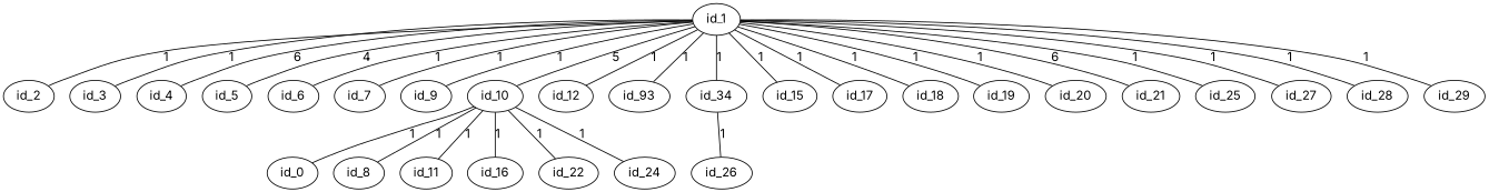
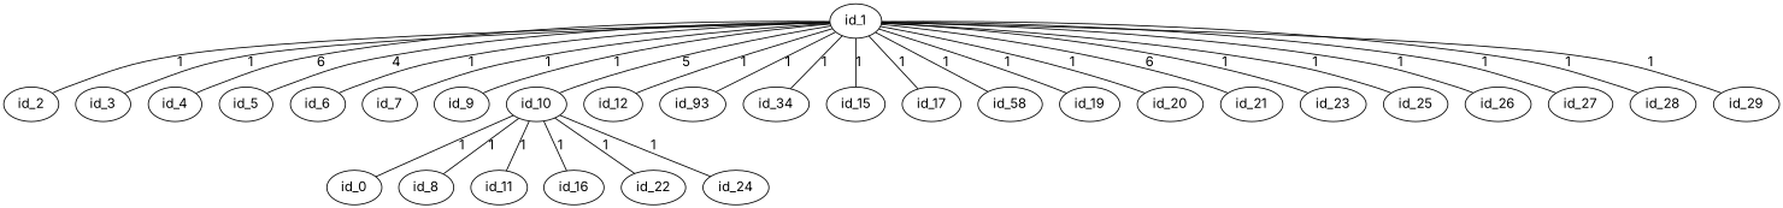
  graph {
    fontname=Inter
    node [fontname=Inter]
    edge [fontname=Inter]
    id_1
    id_2
    id_3
    id_4
    id_5
    id_6
    id_7
    id_9
    id_10
    id_12
    n11 [label=id_93]
    n12 [label=id_34]
    id_15
    id_17
-   id_18
+   id_18 [label=id_58]
    id_19
    id_20
    id_21
+   id_23
    id_25
    id_26
    id_27
    id_28
    id_29
    id_0
    id_8
    id_11
    id_16
    id_22
    id_24
    id_1 -- id_2 [label=1]
    id_1 -- id_3 [label=1]
    id_1 -- id_4 [label=6]
    id_1 -- id_5 [label=4]
    id_1 -- id_6 [label=1]
    id_1 -- id_7 [label=1]
    id_1 -- id_9 [label=1]
    id_1 -- id_10 [label=5]
    id_1 -- id_12 [label=1]
    id_1 -- n11 [label=1]
    id_1 -- n12 [label=1]
    id_1 -- id_15 [label=1]
    id_1 -- id_17 [label=1]
    id_1 -- id_18 [label=1]
    id_1 -- id_19 [label=1]
    id_1 -- id_20 [label=1]
    id_1 -- id_21 [label=6]
+   id_1 -- id_23 [label=1]
    id_1 -- id_25 [label=1]
-   n12 -- id_26 [label=1]
+   id_1 -- id_26 [label=1]
    id_1 -- id_27 [label=1]
    id_1 -- id_28 [label=1]
    id_1 -- id_29 [label=1]
    id_10 -- id_0 [label=1]
    id_10 -- id_8 [label=1]
    id_10 -- id_11 [label=1]
    id_10 -- id_16 [label=1]
    id_10 -- id_22 [label=1]
    id_10 -- id_24 [label=1]
  }
